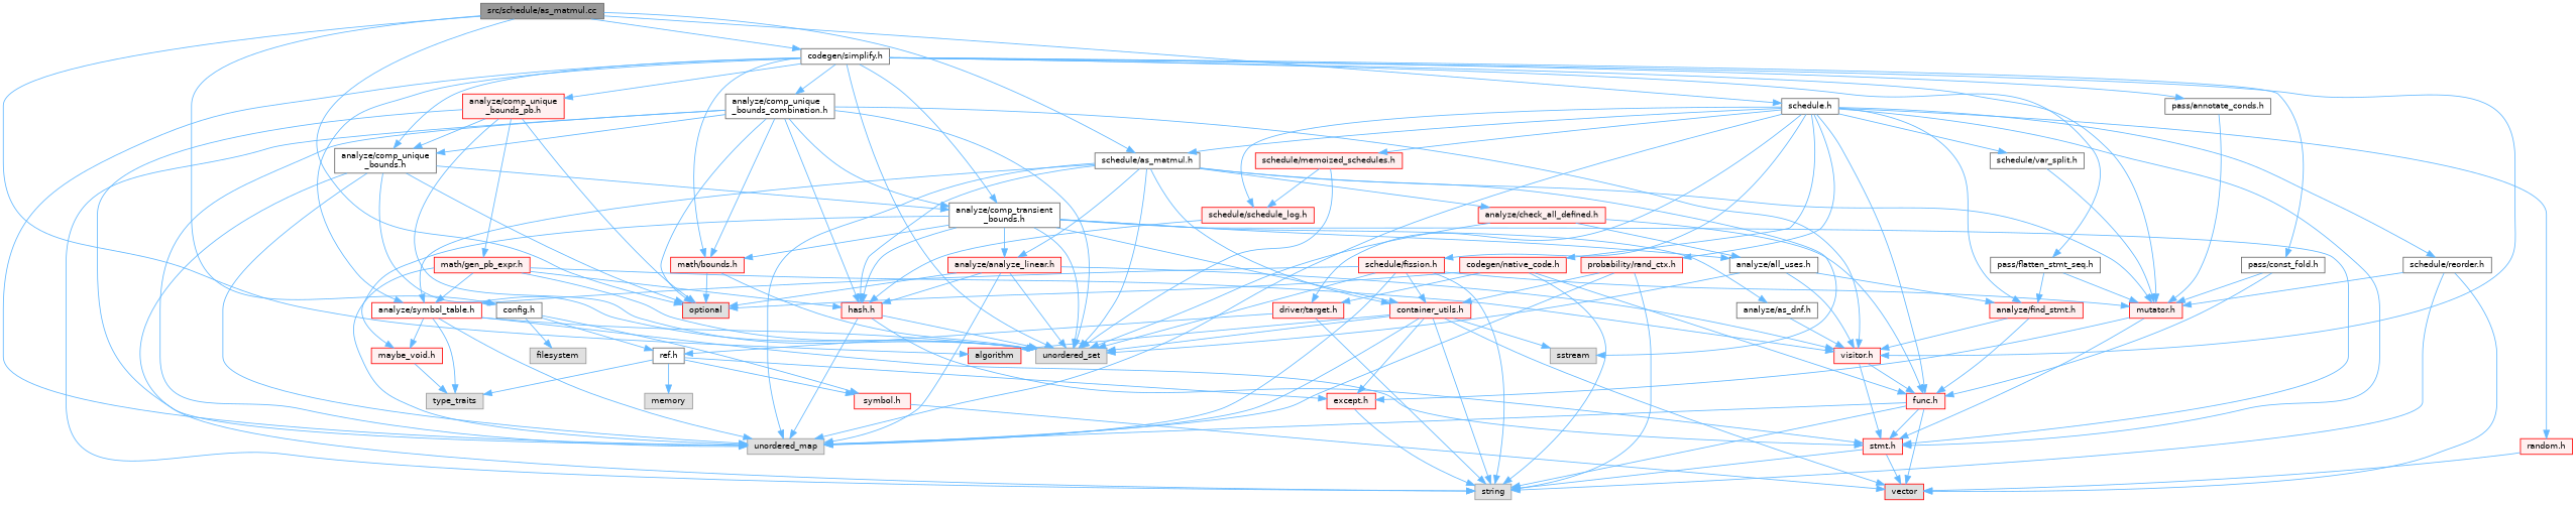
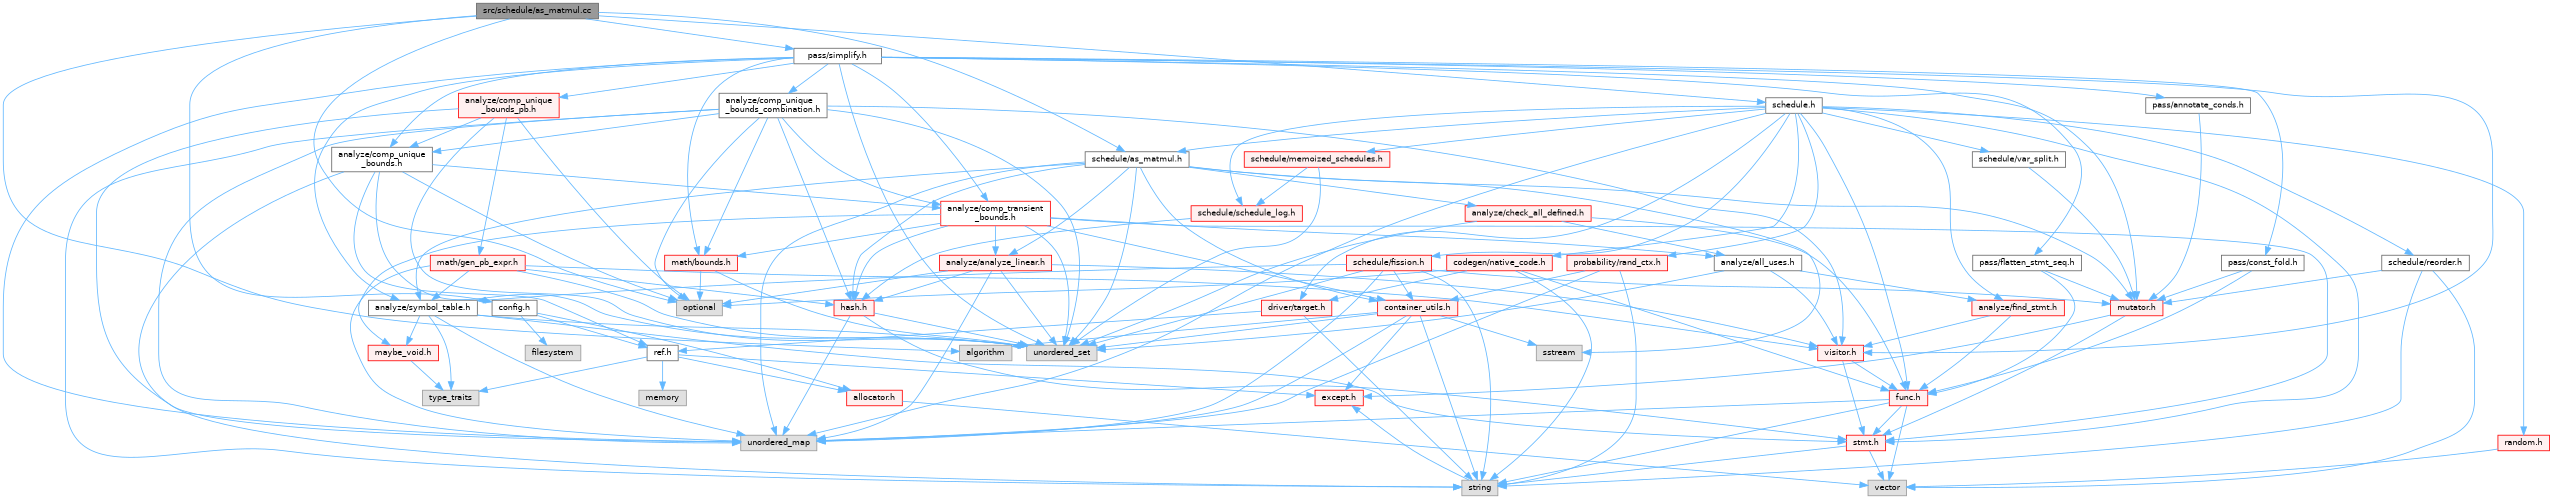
  digraph {
    node [color=red fillcolor="#FFF0F0" fontname=Helvetica fontsize=10 shape=box style=filled]
    edge [color=steelblue1 fontname=Helvetica fontsize=10 labelfontname=Helvetica labelfontsize=10 style=solid]
    n1 [color=gray40 fillcolor=grey60 fontcolor=black height=0.2 label="src/schedule/as_matmul.cc" width=0.4]
-   n2 [fillcolor="#E0E0E0" height=0.2 label=algorithm width=0.4]
-   n3 [fillcolor="#E0E0E0" height=0.2 label=optional width=0.4]
+   n2 [color=grey60 fillcolor="#E0E0E0" height=0.2 label=algorithm width=0.4]
+   n3 [color=grey60 fillcolor="#E0E0E0" height=0.2 label=optional width=0.4]
    n4 [color=grey40 fillcolor=white height=0.2 label="config.h" width=0.4]
-   n5 [color=grey40 fillcolor=white height=0.2 label="codegen/simplify.h" width=0.4]
+   n5 [color=grey40 fillcolor=white height=0.2 label="pass/simplify.h" width=0.4]
    n6 [color=grey40 fillcolor=white height=0.2 label="schedule.h" width=0.4]
    n7 [color=grey40 fillcolor=white height=0.2 label="schedule/as_matmul.h" width=0.4]
    n8 [color=grey60 fillcolor="#E0E0E0" height=0.2 label=filesystem width=0.4]
    n9 [color=grey40 fillcolor=white height=0.2 label="ref.h" width=0.4]
-   n10 [height=0.2 label="symbol.h" width=0.4]
+   n10 [height=0.2 label="allocator.h" width=0.4]
    n11 [color=grey60 fillcolor="#E0E0E0" height=0.2 label=unordered_map width=0.4]
    n12 [color=grey60 fillcolor="#E0E0E0" height=0.2 label=unordered_set width=0.4]
-   n13 [color=grey40 fillcolor=white height=0.2 label="analyze/comp_transient\l_bounds.h" width=0.4]
+   n13 [fillcolor=white height=0.2 label="analyze/comp_transient\l_bounds.h" width=0.4]
    n14 [height=0.2 label="visitor.h" width=0.4]
    n15 [height=0.2 label="math/bounds.h" width=0.4]
    n16 [color=grey40 fillcolor=white height=0.2 label="analyze/comp_unique\l_bounds.h" width=0.4]
    n17 [color=grey40 fillcolor=white height=0.2 label="analyze/comp_unique\l_bounds_combination.h" width=0.4]
    n18 [height=0.2 label="analyze/comp_unique\l_bounds_pb.h" width=0.4]
-   n19 [fillcolor=white height=0.2 label="analyze/symbol_table.h" width=0.4]
+   n19 [color=grey40 fillcolor=white height=0.2 label="analyze/symbol_table.h" width=0.4]
    n20 [height=0.2 label="mutator.h" width=0.4]
    n21 [color=grey40 fillcolor=white height=0.2 label="pass/annotate_conds.h" width=0.4]
    n22 [color=grey40 fillcolor=white height=0.2 label="pass/const_fold.h" width=0.4]
    n23 [color=grey40 fillcolor=white height=0.2 label="pass/flatten_stmt_seq.h" width=0.4]
    n24 [height=0.2 label="func.h" width=0.4]
    n25 [height=0.2 label="stmt.h" width=0.4]
    n26 [height=0.2 label="analyze/find_stmt.h" width=0.4]
    n27 [height=0.2 label="codegen/native_code.h" width=0.4]
    n28 [height=0.2 label="driver/target.h" width=0.4]
    n29 [height=0.2 label="probability/rand_ctx.h" width=0.4]
    n30 [height=0.2 label="random.h" width=0.4]
    n31 [height=0.2 label="schedule/fission.h" width=0.4]
    n32 [height=0.2 label="schedule/memoized_schedules.h" width=0.4]
    n33 [height=0.2 label="schedule/schedule_log.h" width=0.4]
    n34 [color=grey40 fillcolor=white height=0.2 label="schedule/reorder.h" width=0.4]
    n35 [color=grey40 fillcolor=white height=0.2 label="schedule/var_split.h" width=0.4]
    n36 [height=0.2 label="analyze/analyze_linear.h" width=0.4]
    n37 [height=0.2 label="hash.h" width=0.4]
    n38 [height=0.2 label="container_utils.h" width=0.4]
    n39 [color=grey60 fillcolor="#E0E0E0" height=0.2 label=sstream width=0.4]
    n40 [height=0.2 label="analyze/check_all_defined.h" width=0.4]
-   n41 [fillcolor="#E0E0E0" height=0.2 label=vector width=0.4]
+   n41 [color=grey60 fillcolor="#E0E0E0" height=0.2 label=vector width=0.4]
    n42 [color=grey60 fillcolor="#E0E0E0" height=0.2 label=memory width=0.4]
    n43 [color=grey60 fillcolor="#E0E0E0" height=0.2 label=type_traits width=0.4]
    n44 [height=0.2 label="except.h" width=0.4]
    n45 [color=grey60 fillcolor="#E0E0E0" height=0.2 label=string width=0.4]
    n46 [color=grey40 fillcolor=white height=0.2 label="analyze/all_uses.h" width=0.4]
-   n47 [color=grey40 fillcolor=white height=0.2 label="analyze/as_dnf.h" width=0.4]
    n48 [height=0.2 label="maybe_void.h" width=0.4]
    n49 [height=0.2 label="math/gen_pb_expr.h" width=0.4]
    n1 -> n2
    n1 -> n3
    n1 -> n4
    n1 -> n5
    n1 -> n6
    n1 -> n7
    n4 -> n8
    n4 -> n9
    n4 -> n10
    n5 -> n11
    n5 -> n12
    n5 -> n13
    n5 -> n14
    n5 -> n15
    n5 -> n16
    n5 -> n17
    n5 -> n18
    n5 -> n19
    n5 -> n20
    n5 -> n21
    n5 -> n22
    n5 -> n23
    n6 -> n7
    n6 -> n11
    n6 -> n24
    n6 -> n25
    n6 -> n26
    n6 -> n27
    n6 -> n28
    n6 -> n29
    n6 -> n30
    n6 -> n31
    n6 -> n32
    n6 -> n33
    n6 -> n34
    n6 -> n35
    n7 -> n11
    n7 -> n12
    n7 -> n19
    n7 -> n20
    n7 -> n36
    n7 -> n37
    n7 -> n38
    n7 -> n39
    n7 -> n40
    n9 -> n10
    n9 -> n42
    n9 -> n43
    n9 -> n44
    n10 -> n41
    n13 -> n12
    n13 -> n15
    n13 -> n25
    n13 -> n36
    n13 -> n37
    n13 -> n38
    n13 -> n46
-   n13 -> n47
    n13 -> n48
    n14 -> n24
    n14 -> n25
    n15 -> n3
    n15 -> n12
    n16 -> n3
-   n16 -> n11
+   n16 -> n9
    n16 -> n12
    n16 -> n13
    n16 -> n45
    n17 -> n3
    n17 -> n11
    n17 -> n12
    n17 -> n13
    n17 -> n14
    n17 -> n15
    n17 -> n16
    n17 -> n37
    n17 -> n45
    n18 -> n3
    n18 -> n11
    n18 -> n12
    n18 -> n16
    n18 -> n49
    n19 -> n11
    n19 -> n12
    n19 -> n25
    n19 -> n43
    n19 -> n48
    n20 -> n25
    n20 -> n44
    n21 -> n20
    n22 -> n20
    n22 -> n24
    n23 -> n20
-   n23 -> n26
+   n23 -> n24
    n24 -> n11
    n24 -> n25
    n24 -> n41
    n24 -> n45
    n25 -> n41
    n25 -> n45
    n26 -> n14
    n26 -> n24
    n27 -> n3
    n27 -> n24
    n27 -> n28
    n27 -> n45
    n28 -> n9
    n28 -> n45
    n29 -> n11
    n29 -> n38
    n29 -> n45
    n30 -> n41
    n31 -> n11
    n31 -> n12
    n31 -> n19
    n31 -> n20
    n31 -> n38
    n31 -> n45
    n32 -> n12
    n32 -> n33
    n33 -> n37
    n34 -> n20
    n34 -> n41
    n34 -> n45
    n35 -> n20
    n36 -> n3
    n36 -> n11
    n36 -> n12
    n36 -> n14
    n36 -> n37
    n37 -> n11
    n37 -> n12
    n37 -> n25
    n38 -> n2
    n38 -> n11
    n38 -> n12
    n38 -> n39
-   n38 -> n41
    n38 -> n44
    n38 -> n45
    n40 -> n12
    n40 -> n24
    n40 -> n46
-   n44 -> n45
+   n45 -> n44
    n46 -> n12
    n46 -> n14
    n46 -> n26
-   n47 -> n14
    n48 -> n43
    n49 -> n11
    n49 -> n12
    n49 -> n14
    n49 -> n19
    n49 -> n37
  }
